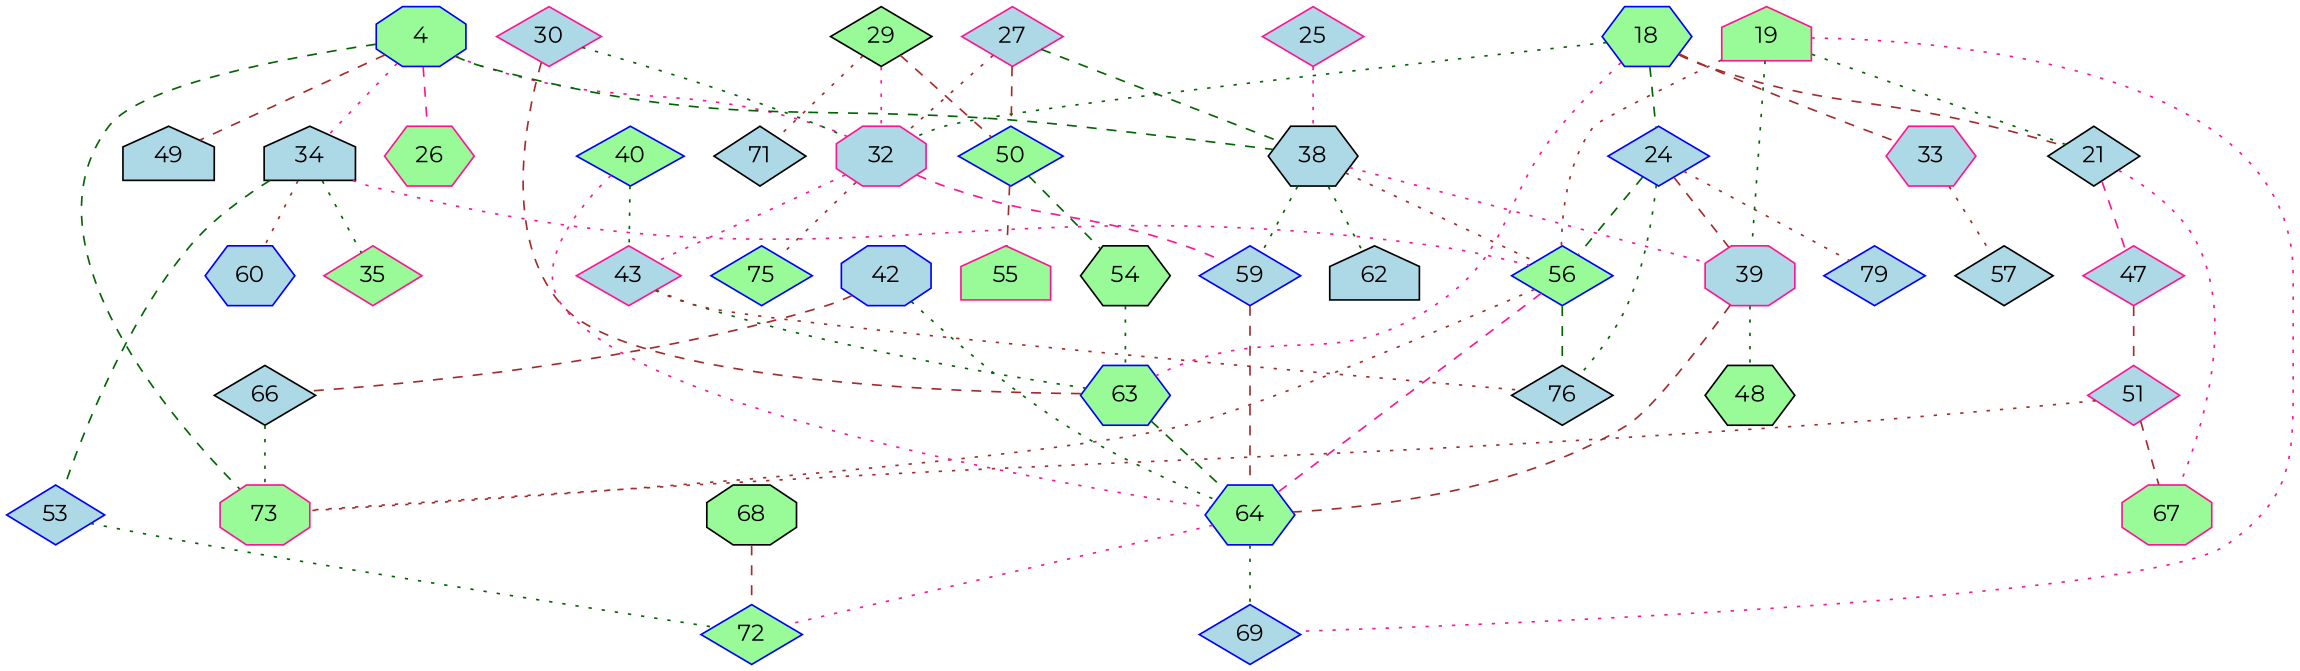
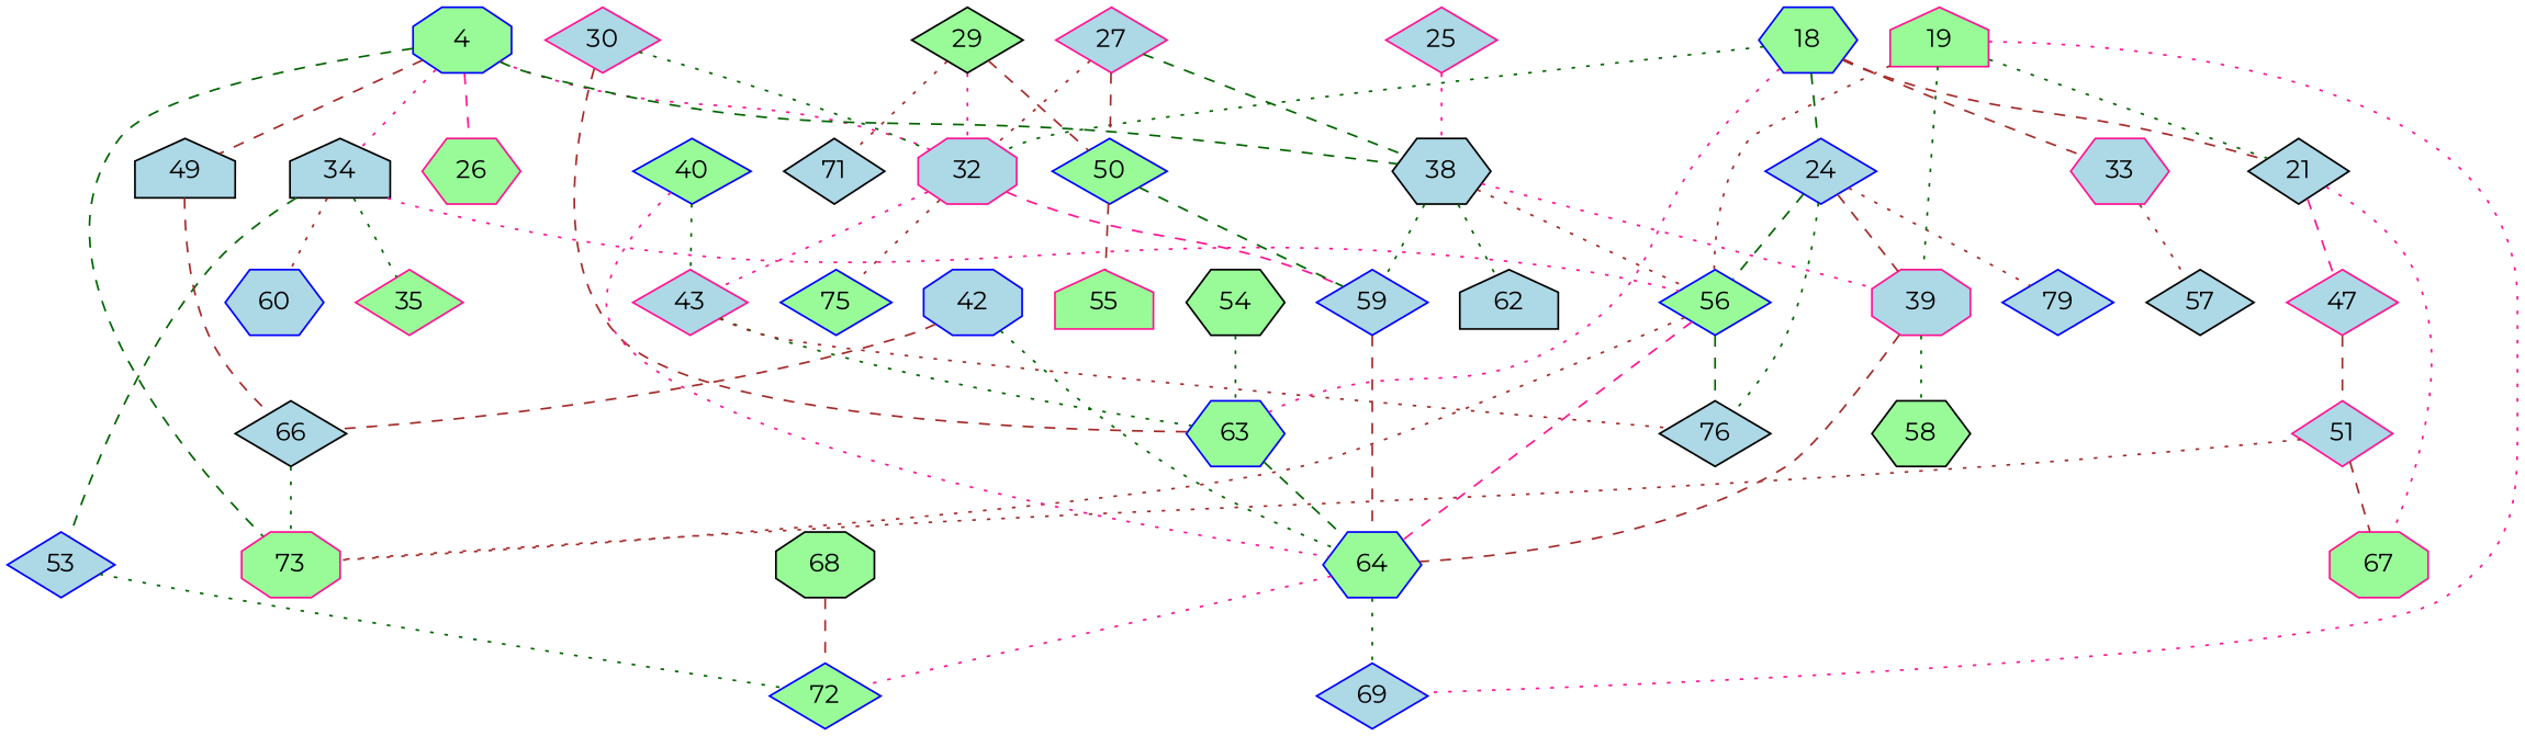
  graph {
    fontname=Montserrat
    node [color=blue fillcolor=lightblue fontname=Montserrat shape=diamond style=filled]
    edge [color=brown fontname=Montserrat style=dotted]
    4 [fillcolor=palegreen shape=octagon]
    26 [color=deeppink fillcolor=palegreen shape=hexagon]
    32 [color=deeppink shape=octagon super="+1"]
    34 [color=black shape=house super="+13"]
    38 [color=black shape=hexagon super="+6+12"]
    49 [color=black shape=house]
    73 [color=deeppink fillcolor=palegreen shape=octagon super="+45"]
    43 [color=deeppink super="+9"]
    59 [super="+17+7+41"]
    75 [fillcolor=palegreen super="+65"]
    56 [fillcolor=palegreen super="+46+10"]
    35 [color=deeppink fillcolor=palegreen]
    53
    60 [shape=hexagon]
    39 [color=deeppink shape=octagon super="+20"]
    62 [color=black shape=house]
    66 [color=black]
    18 [fillcolor=palegreen shape=hexagon super="+2"]
    21 [color=black]
    n20 [label=24 super="+16"]
    33 [color=deeppink shape=hexagon]
    63 [fillcolor=palegreen shape=hexagon super="+5"]
    47 [color=deeppink]
    67 [color=deeppink fillcolor=palegreen shape=octagon]
    n25 [label=79]
    76 [color=black]
    57 [color=black]
    64 [fillcolor=palegreen shape=hexagon super="+37+52+58"]
    19 [color=deeppink fillcolor=palegreen shape=house]
    69 [super="+61"]
-   48 [color=black fillcolor=palegreen shape=hexagon]
+   48 [color=black fillcolor=palegreen shape=hexagon label=58]
    51 [color=deeppink]
    25 [color=deeppink]
    27 [color=deeppink]
    50 [fillcolor=palegreen]
    55 [color=deeppink fillcolor=palegreen shape=house]
    29 [color=black fillcolor=palegreen super="+11"]
    71 [color=black]
    30 [color=deeppink]
    72 [fillcolor=palegreen super="+24+31"]
    40 [fillcolor=palegreen]
    42 [shape=octagon]
    54 [color=black fillcolor=palegreen shape=hexagon]
    68 [color=black fillcolor=palegreen shape=octagon]
    4 -- 26 [color=deeppink style=dashed]
    4 -- 32 [color=deeppink]
    4 -- 34 [color=deeppink]
    4 -- 38 [color=darkgreen style=dashed weight=2]
    4 -- 49 [style=dashed]
    4 -- 73 [color=darkgreen style=dashed weight=2]
    32 -- 43 [color=deeppink]
    32 -- 59 [color=deeppink style=dashed]
    32 -- 75 [weight=2]
    34 -- 56 [color=deeppink]
    34 -- 35 [color=darkgreen]
    34 -- 53 [color=darkgreen style=dashed]
    34 -- 60
    38 -- 59 [color=darkgreen]
    38 -- 56 [weight=2]
    38 -- 39 [color=deeppink]
    38 -- 62 [color=darkgreen]
+   49 -- 66 [style=dashed]
    43 -- 63 [color=darkgreen]
    43 -- 76
    59 -- 64 [style=dashed weight=2]
    56 -- 73
    56 -- 76 [color=darkgreen style=dashed]
    56 -- 64 [color=deeppink style=dashed weight=2]
    53 -- 72 [color=darkgreen]
    39 -- 64 [style=dashed]
    39 -- 48 [color=darkgreen]
    66 -- 73 [color=darkgreen]
    18 -- 32 [color=darkgreen]
    18 -- 21 [style=dashed]
    18 -- n20 [color=darkgreen style=dashed]
    18 -- 33 [style=dashed]
    18 -- 63 [color=deeppink]
    21 -- 47 [color=deeppink style=dashed]
    21 -- 67 [color=deeppink]
    n20 -- 56 [color=darkgreen style=dashed]
    n20 -- 39 [style=dashed]
    n20 -- n25
    n20 -- 76 [color=darkgreen weight=2]
    33 -- 57
    63 -- 64 [color=darkgreen style=dashed]
    47 -- 51 [style=dashed]
    64 -- 69 [color=darkgreen weight=2]
    64 -- 72 [color=deeppink]
    19 -- 56
    19 -- 39 [color=darkgreen weight=2]
    19 -- 21 [color=darkgreen]
    19 -- 69 [color=deeppink]
    51 -- 73
    51 -- 67 [style=dashed]
    25 -- 38 [color=deeppink]
    27 -- 32
    27 -- 38 [color=darkgreen style=dashed]
    27 -- 50 [style=dashed]
-   50 -- 54 [color=darkgreen style=dashed]
+   50 -- 59 [color=darkgreen style=dashed]
    50 -- 55 [style=dashed]
    29 -- 32 [color=deeppink]
    29 -- 50 [style=dashed weight=2]
    29 -- 71
    30 -- 32 [color=darkgreen]
    30 -- 63 [style=dashed]
    40 -- 43 [color=darkgreen]
    40 -- 64 [color=deeppink]
    42 -- 66 [style=dashed]
    42 -- 64 [color=darkgreen]
    54 -- 63 [color=darkgreen]
    68 -- 72 [style=dashed]
  }
